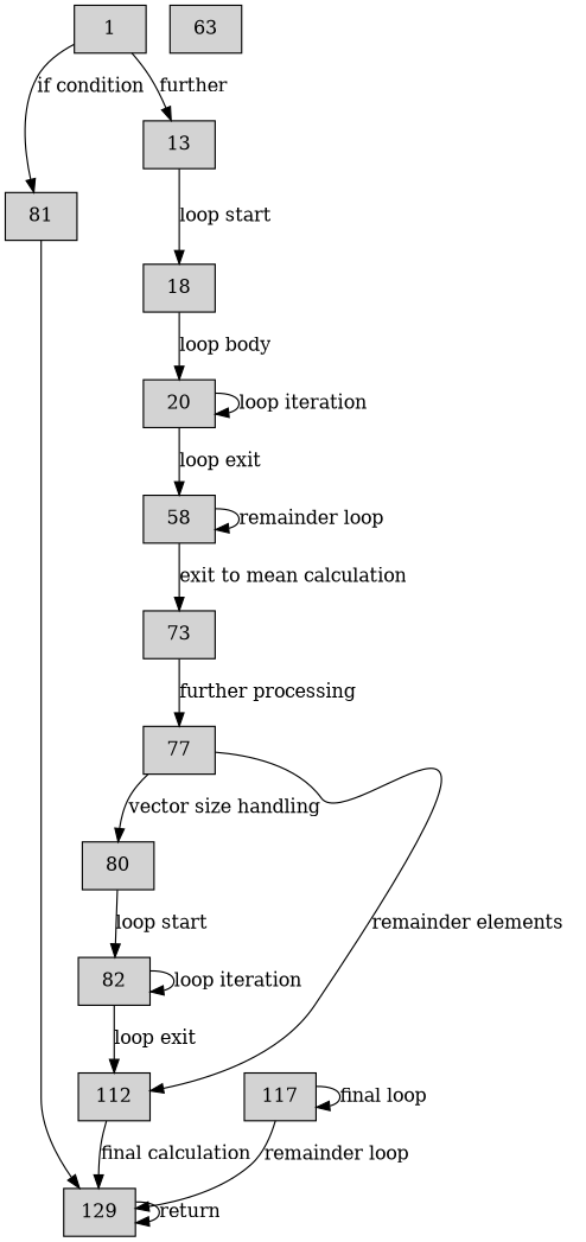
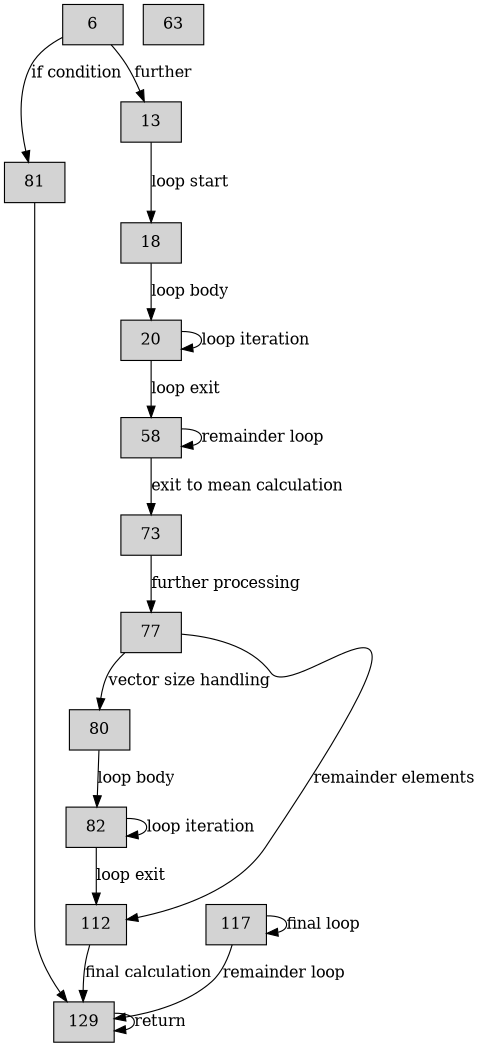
  digraph {
    node [shape=box style=filled]
-   n1 [label=1]
+   n1 [label=6]
    n2 [label=81]
    n3 [label=13]
    n4 [label=129]
    n5 [label=18]
    n6 [label=20]
    n7 [label=58]
    n8 [label=73]
    n9 [label=77]
    n10 [label=63]
    n11 [label=80]
    n12 [label=112]
    n13 [label=82]
    n14 [label=117]
    n1 -> n2 [label="if condition"]
    n1 -> n3 [label=further]
    n2 -> n4
    n3 -> n5 [label="loop start"]
    n4 -> n4 [label=return]
    n5 -> n6 [label="loop body"]
    n6 -> n6 [label="loop iteration"]
    n6 -> n7 [label="loop exit"]
    n7 -> n7 [label="remainder loop"]
    n7 -> n8 [label="exit to mean calculation"]
    n8 -> n9 [label="further processing"]
    n9 -> n11 [label="vector size handling"]
    n9 -> n12 [label="remainder elements"]
-   n11 -> n13 [label="loop start"]
+   n11 -> n13 [label="loop body"]
    n12 -> n4 [label="final calculation"]
    n13 -> n12 [label="loop exit"]
    n13 -> n13 [label="loop iteration"]
    n14 -> n4 [label="remainder loop"]
    n14 -> n14 [label="final loop"]
  }
